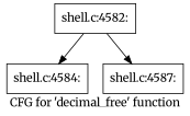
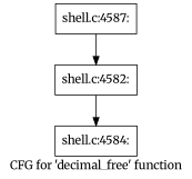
  digraph {
    fontname=Merriweather
    label="CFG for 'decimal_free' function"
    node [fontname=Merriweather shape=record]
    edge [fontname=Merriweather]
    n1 [label="{shell.c:4582:}"]
    n2 [label="{shell.c:4584:}"]
    n3 [label="{shell.c:4587:}"]
    n1 -> n2
-   n1 -> n3
+   n3 -> n1
  }
